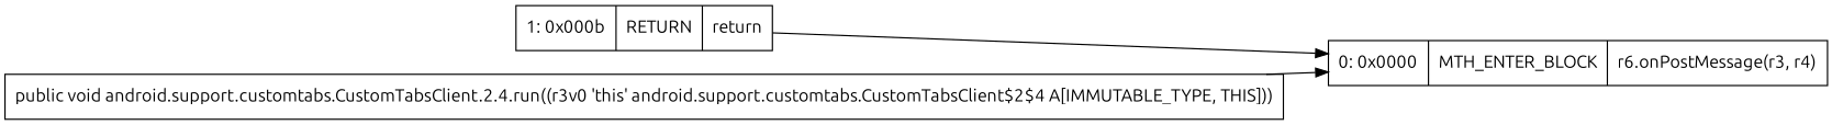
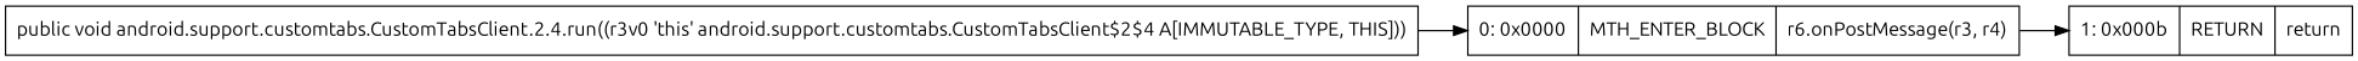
  digraph {
    rankdir=LR
    fontname=Ubuntu
    node [shape=record fontname=Ubuntu]
    edge [fontname=Ubuntu]
    n1 [label="{0\:\ 0x0000|MTH_ENTER_BLOCK\l|r6.onPostMessage(r3, r4)\l}"]
    n2 [label="{1\:\ 0x000b|RETURN\l|return\l}"]
    n3 [label="{public void android.support.customtabs.CustomTabsClient.2.4.run((r3v0 'this' android.support.customtabs.CustomTabsClient$2$4 A[IMMUTABLE_TYPE, THIS])) }"]
-   n2 -> n1
+   n1 -> n2
    n3 -> n1
  }
